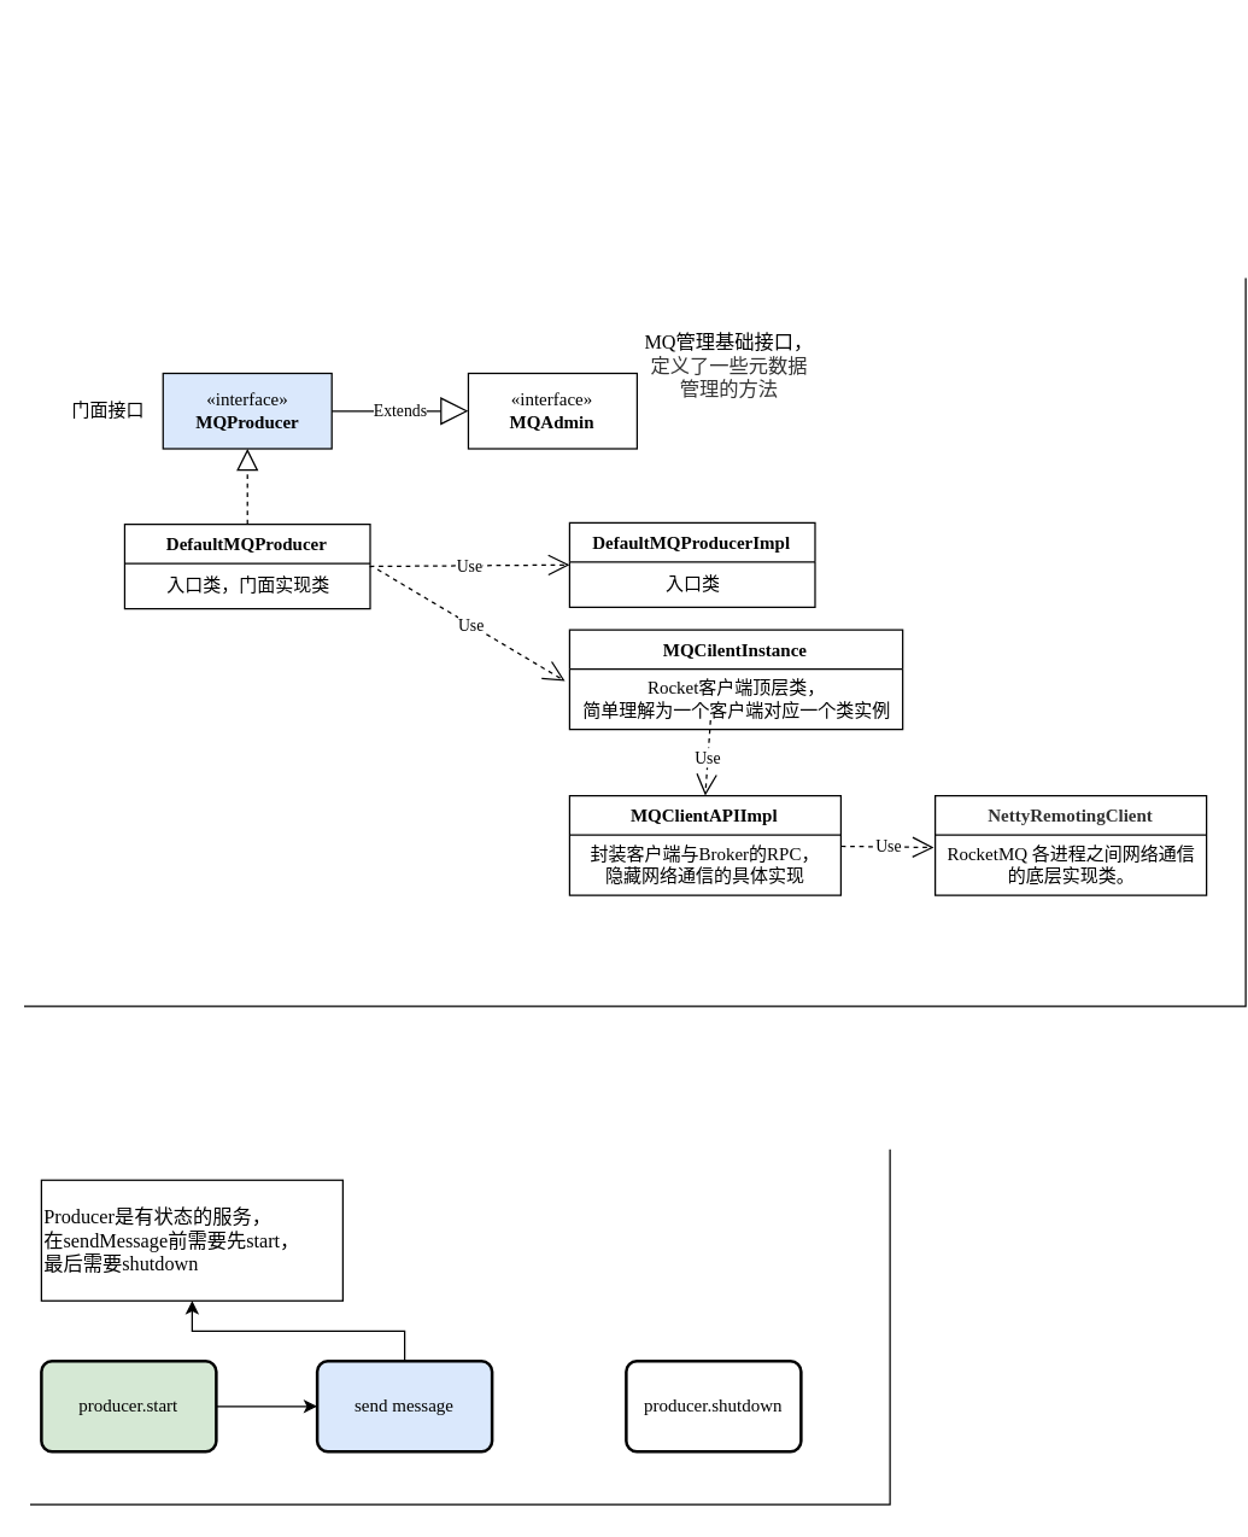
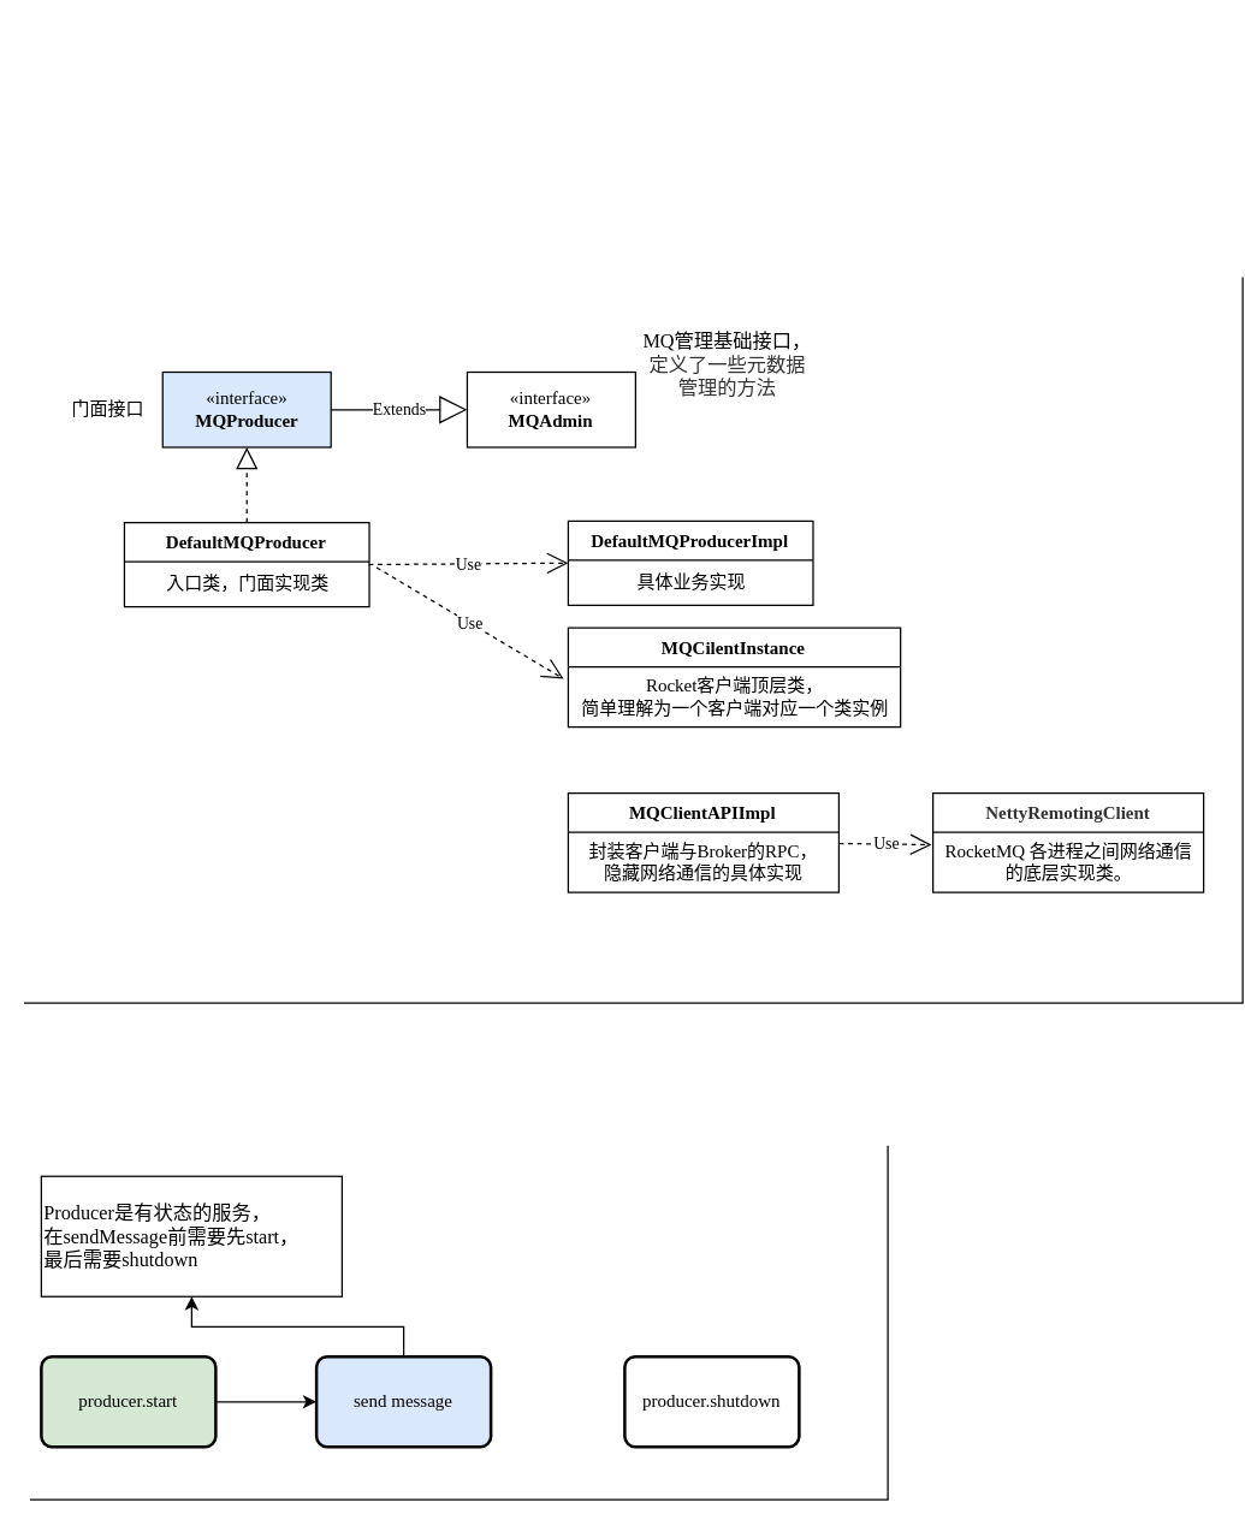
  <mxCell id="0" />
  <mxCell id="1" parent="0" />
  <mxCell id="2" value="" style="group;fontFamily=Times New Roman;" vertex="1" connectable="0" parent="1"><mxGeometry x="20" y="762" width="570" height="235" as="geometry" /></mxCell>
  <mxCell id="3" value="" style="shape=partialRectangle;whiteSpace=wrap;html=1;top=0;left=0;fillColor=none;fontFamily=Times New Roman;" vertex="1" parent="2"><mxGeometry width="570" height="235" as="geometry" /></mxCell>
  <mxCell id="4" value="&lt;font style=&quot;font-size: 13px;&quot;&gt;Producer是有状态的服务，&lt;/font&gt;&lt;div style=&quot;font-size: 13px;&quot;&gt;&lt;font style=&quot;font-size: 13px;&quot;&gt;在sendMessage前需要先start，&lt;/font&gt;&lt;/div&gt;&lt;div style=&quot;font-size: 13px;&quot;&gt;&lt;font style=&quot;font-size: 13px;&quot;&gt;最后需要shutdown&lt;/font&gt;&lt;/div&gt;" style="whiteSpace=wrap;html=1;align=left;fontFamily=Times New Roman;" vertex="1" parent="2"><mxGeometry x="7" y="20" width="200" height="80" as="geometry" /></mxCell>
  <mxCell id="5" value="" style="group;fontFamily=Times New Roman;" vertex="1" connectable="0" parent="2"><mxGeometry x="7" y="140" width="504" height="60" as="geometry" /></mxCell>
  <mxCell id="6" value="" style="edgeStyle=orthogonalEdgeStyle;rounded=0;orthogonalLoop=1;jettySize=auto;html=1;fontFamily=Times New Roman;" edge="1" parent="5" source="7" target="9"><mxGeometry relative="1" as="geometry" /></mxCell>
  <mxCell id="7" value="producer.start" style="rounded=1;whiteSpace=wrap;html=1;absoluteArcSize=1;arcSize=14;strokeWidth=2;fontFamily=Times New Roman;fillColor=#d5e8d4;" vertex="1" parent="5"><mxGeometry width="116" height="60" as="geometry" /></mxCell>
  <mxCell id="8" value="" style="edgeStyle=orthogonalEdgeStyle;rounded=0;orthogonalLoop=1;jettySize=auto;html=1;fontFamily=Times New Roman;" edge="1" parent="5" source="9" target="4"><mxGeometry relative="1" as="geometry" /></mxCell>
  <mxCell id="9" value="send message" style="rounded=1;whiteSpace=wrap;html=1;absoluteArcSize=1;arcSize=14;strokeWidth=2;fontFamily=Times New Roman;fillColor=#dae8fc;" vertex="1" parent="5"><mxGeometry x="183" width="116" height="60" as="geometry" /></mxCell>
  <mxCell id="10" value="producer.shutdown" style="rounded=1;whiteSpace=wrap;html=1;absoluteArcSize=1;arcSize=14;strokeWidth=2;fontFamily=Times New Roman;" vertex="1" parent="5"><mxGeometry x="388" width="116" height="60" as="geometry" /></mxCell>
  <mxCell id="11" value="DefaultMQProducer" style="swimlane;fontStyle=1;align=center;verticalAlign=top;childLayout=stackLayout;horizontal=1;startSize=26;horizontalStack=0;resizeParent=1;resizeParentMax=0;resizeLast=0;collapsible=1;marginBottom=0;whiteSpace=wrap;html=1;fontFamily=Times New Roman;" vertex="1" parent="1"><mxGeometry x="82.25" y="347" width="162.857" height="56" as="geometry"><mxRectangle x="60" y="200" width="150" height="30" as="alternateBounds" /></mxGeometry></mxCell>
  <mxCell id="12" value="入口类，门面实现类" style="text;html=1;align=center;verticalAlign=middle;resizable=0;points=[];autosize=1;strokeColor=none;fillColor=none;fontFamily=Times New Roman;" vertex="1" parent="11"><mxGeometry y="26" width="162.857" height="30" as="geometry" /></mxCell>
  <mxCell id="13" value="" style="shape=partialRectangle;whiteSpace=wrap;html=1;bottom=0;right=0;fillColor=none;direction=south;rotation=90;fontFamily=Times New Roman;" vertex="1" parent="1"><mxGeometry x="179.83" y="20.49" width="482.34" height="810" as="geometry" /></mxCell>
  <mxCell id="14" value="«interface»&lt;br&gt;&lt;b&gt;MQProducer&lt;/b&gt;" style="html=1;whiteSpace=wrap;fontFamily=Times New Roman;fillColor=#dae8fc;" vertex="1" parent="1"><mxGeometry x="107.696" y="247" width="111.964" height="50" as="geometry" /></mxCell>
  <mxCell id="15" value="" style="endArrow=block;dashed=1;endFill=0;endSize=12;html=1;rounded=0;entryX=0.5;entryY=1;entryDx=0;entryDy=0;exitX=0.5;exitY=0;exitDx=0;exitDy=0;fontFamily=Times New Roman;" edge="1" parent="1" source="11" target="14"><mxGeometry width="160" relative="1" as="geometry"><mxPoint x="143.321" y="517" as="sourcePoint" /><mxPoint x="306.179" y="517" as="targetPoint" /></mxGeometry></mxCell>
  <mxCell id="16" value="门面接口" style="text;html=1;align=center;verticalAlign=middle;resizable=0;points=[];autosize=1;strokeColor=none;fillColor=none;fontFamily=Times New Roman;" vertex="1" parent="1"><mxGeometry x="36.446" y="257" width="70" height="30" as="geometry" /></mxCell>
  <mxCell id="17" value="«interface»&lt;br&gt;&lt;b&gt;MQAdmin&lt;/b&gt;" style="html=1;whiteSpace=wrap;fontFamily=Times New Roman;" vertex="1" parent="1"><mxGeometry x="310.25" y="247" width="111.964" height="50" as="geometry" /></mxCell>
  <mxCell id="18" value="&lt;font style=&quot;font-size: 13px;&quot;&gt;MQ管理基础接口，&lt;/font&gt;&lt;div style=&quot;font-size: 13px;&quot;&gt;&lt;span style=&quot;color: rgb(51, 51, 51); text-align: start; text-wrap: wrap; background-color: rgb(255, 255, 255);&quot;&gt;&lt;font style=&quot;font-size: 13px;&quot;&gt;定义了一些元数据管理的方法&lt;/font&gt;&lt;/span&gt;&lt;/div&gt;" style="text;html=1;align=center;verticalAlign=middle;resizable=0;points=[];autosize=1;strokeColor=none;fillColor=none;fontFamily=Times New Roman;" vertex="1" parent="1"><mxGeometry x="387.607" y="217" width="190" height="50" as="geometry" /></mxCell>
  <mxCell id="19" value="DefaultMQProducerImpl" style="swimlane;fontStyle=1;align=center;verticalAlign=top;childLayout=stackLayout;horizontal=1;startSize=26;horizontalStack=0;resizeParent=1;resizeParentMax=0;resizeLast=0;collapsible=1;marginBottom=0;whiteSpace=wrap;html=1;fontFamily=Times New Roman;" vertex="1" parent="1"><mxGeometry x="377.429" y="346" width="162.857" height="56" as="geometry"><mxRectangle x="60" y="200" width="150" height="30" as="alternateBounds" /></mxGeometry></mxCell>
- <mxCell id="20" value="入口类" style="text;html=1;align=center;verticalAlign=middle;resizable=0;points=[];autosize=1;strokeColor=none;fillColor=none;fontFamily=Times New Roman;" vertex="1" parent="19"><mxGeometry y="26" width="162.857" height="30" as="geometry" /></mxCell>
+ <mxCell id="20" value="具体业务实现" style="text;html=1;align=center;verticalAlign=middle;resizable=0;points=[];autosize=1;strokeColor=none;fillColor=none;fontFamily=Times New Roman;" vertex="1" parent="19"><mxGeometry y="26" width="162.857" height="30" as="geometry" /></mxCell>
  <mxCell id="21" value="Use" style="endArrow=open;endSize=12;dashed=1;html=1;rounded=0;entryX=0;entryY=0.5;entryDx=0;entryDy=0;exitX=0.998;exitY=0.067;exitDx=0;exitDy=0;exitPerimeter=0;fontFamily=Times New Roman;" edge="1" parent="1" source="12" target="19"><mxGeometry width="160" relative="1" as="geometry"><mxPoint x="234.929" y="377" as="sourcePoint" /><mxPoint x="397.786" y="377" as="targetPoint" /></mxGeometry></mxCell>
  <mxCell id="22" value="Extends" style="endArrow=block;endSize=16;endFill=0;html=1;rounded=0;exitX=1;exitY=0.5;exitDx=0;exitDy=0;entryX=0;entryY=0.5;entryDx=0;entryDy=0;fontFamily=Times New Roman;" edge="1" parent="1" source="14" target="17"><mxGeometry width="160" relative="1" as="geometry"><mxPoint x="112.786" y="537" as="sourcePoint" /><mxPoint x="275.643" y="537" as="targetPoint" /></mxGeometry></mxCell>
  <mxCell id="23" value="MQCilentInstance" style="swimlane;fontStyle=1;align=center;verticalAlign=top;childLayout=stackLayout;horizontal=1;startSize=26;horizontalStack=0;resizeParent=1;resizeParentMax=0;resizeLast=0;collapsible=1;marginBottom=0;whiteSpace=wrap;html=1;fontFamily=Times New Roman;" vertex="1" parent="1"><mxGeometry x="377.43" y="417" width="221" height="66" as="geometry"><mxRectangle x="60" y="200" width="150" height="30" as="alternateBounds" /></mxGeometry></mxCell>
  <mxCell id="24" value="Rocket客户端顶层类，&lt;div&gt;简单理解为一个客户端对应一个类实例&lt;/div&gt;" style="text;html=1;align=center;verticalAlign=middle;resizable=0;points=[];autosize=1;strokeColor=none;fillColor=none;fontFamily=Times New Roman;" vertex="1" parent="23"><mxGeometry y="26" width="221" height="40" as="geometry" /></mxCell>
  <mxCell id="25" value="Use" style="endArrow=open;endSize=12;dashed=1;html=1;rounded=0;entryX=-0.014;entryY=0.2;entryDx=0;entryDy=0;entryPerimeter=0;fontFamily=Times New Roman;" edge="1" parent="1" target="24"><mxGeometry width="160" relative="1" as="geometry"><mxPoint x="250" y="377" as="sourcePoint" /><mxPoint x="387" y="384" as="targetPoint" /></mxGeometry></mxCell>
  <mxCell id="26" value="MQClientAPIImpl" style="swimlane;fontStyle=1;align=center;verticalAlign=top;childLayout=stackLayout;horizontal=1;startSize=26;horizontalStack=0;resizeParent=1;resizeParentMax=0;resizeLast=0;collapsible=1;marginBottom=0;whiteSpace=wrap;html=1;fontFamily=Times New Roman;" vertex="1" parent="1"><mxGeometry x="377.43" y="527" width="180" height="66" as="geometry"><mxRectangle x="60" y="200" width="150" height="30" as="alternateBounds" /></mxGeometry></mxCell>
  <mxCell id="27" value="&lt;div style=&quot;&quot;&gt;封装客户端与Broker的RPC，&lt;/div&gt;&lt;div style=&quot;&quot;&gt;隐藏网络通信的具体实现&lt;/div&gt;" style="text;html=1;align=center;verticalAlign=middle;resizable=0;points=[];autosize=1;strokeColor=none;fillColor=none;fontFamily=Times New Roman;" vertex="1" parent="26"><mxGeometry y="26" width="180" height="40" as="geometry" /></mxCell>
- <mxCell id="28" value="Use" style="endArrow=open;endSize=12;dashed=1;html=1;rounded=0;entryX=0.5;entryY=0;entryDx=0;entryDy=0;exitX=0.423;exitY=0.85;exitDx=0;exitDy=0;exitPerimeter=0;fontFamily=Times New Roman;" edge="1" parent="1" source="24" target="26"><mxGeometry width="160" relative="1" as="geometry"><mxPoint x="260" y="387" as="sourcePoint" /><mxPoint x="384" y="461" as="targetPoint" /></mxGeometry></mxCell>
  <mxCell id="29" value="&lt;span style=&quot;color: rgb(51, 51, 51); text-align: start; background-color: rgb(255, 255, 255);&quot;&gt;&lt;font style=&quot;font-size: 12px;&quot;&gt;NettyRemotingClient&lt;/font&gt;&lt;/span&gt;" style="swimlane;fontStyle=1;align=center;verticalAlign=top;childLayout=stackLayout;horizontal=1;startSize=26;horizontalStack=0;resizeParent=1;resizeParentMax=0;resizeLast=0;collapsible=1;marginBottom=0;whiteSpace=wrap;html=1;fontFamily=Times New Roman;" vertex="1" parent="1"><mxGeometry x="620" y="527" width="180" height="66" as="geometry"><mxRectangle x="60" y="200" width="150" height="30" as="alternateBounds" /></mxGeometry></mxCell>
  <mxCell id="30" value="&lt;div style=&quot;&quot;&gt;RocketMQ 各进程之间网络通信&lt;/div&gt;&lt;div style=&quot;&quot;&gt;的底层实现类。&lt;br&gt;&lt;/div&gt;" style="text;html=1;align=center;verticalAlign=middle;resizable=0;points=[];autosize=1;strokeColor=none;fillColor=none;fontFamily=Times New Roman;" vertex="1" parent="29"><mxGeometry y="26" width="180" height="40" as="geometry" /></mxCell>
  <mxCell id="31" value="Use" style="endArrow=open;endSize=12;dashed=1;html=1;rounded=0;entryX=-0.005;entryY=0.21;entryDx=0;entryDy=0;exitX=1.001;exitY=0.19;exitDx=0;exitDy=0;exitPerimeter=0;entryPerimeter=0;fontFamily=Times New Roman;" edge="1" parent="1" source="27" target="30"><mxGeometry width="160" relative="1" as="geometry"><mxPoint x="477" y="487" as="sourcePoint" /><mxPoint x="477" y="537" as="targetPoint" /></mxGeometry></mxCell>
